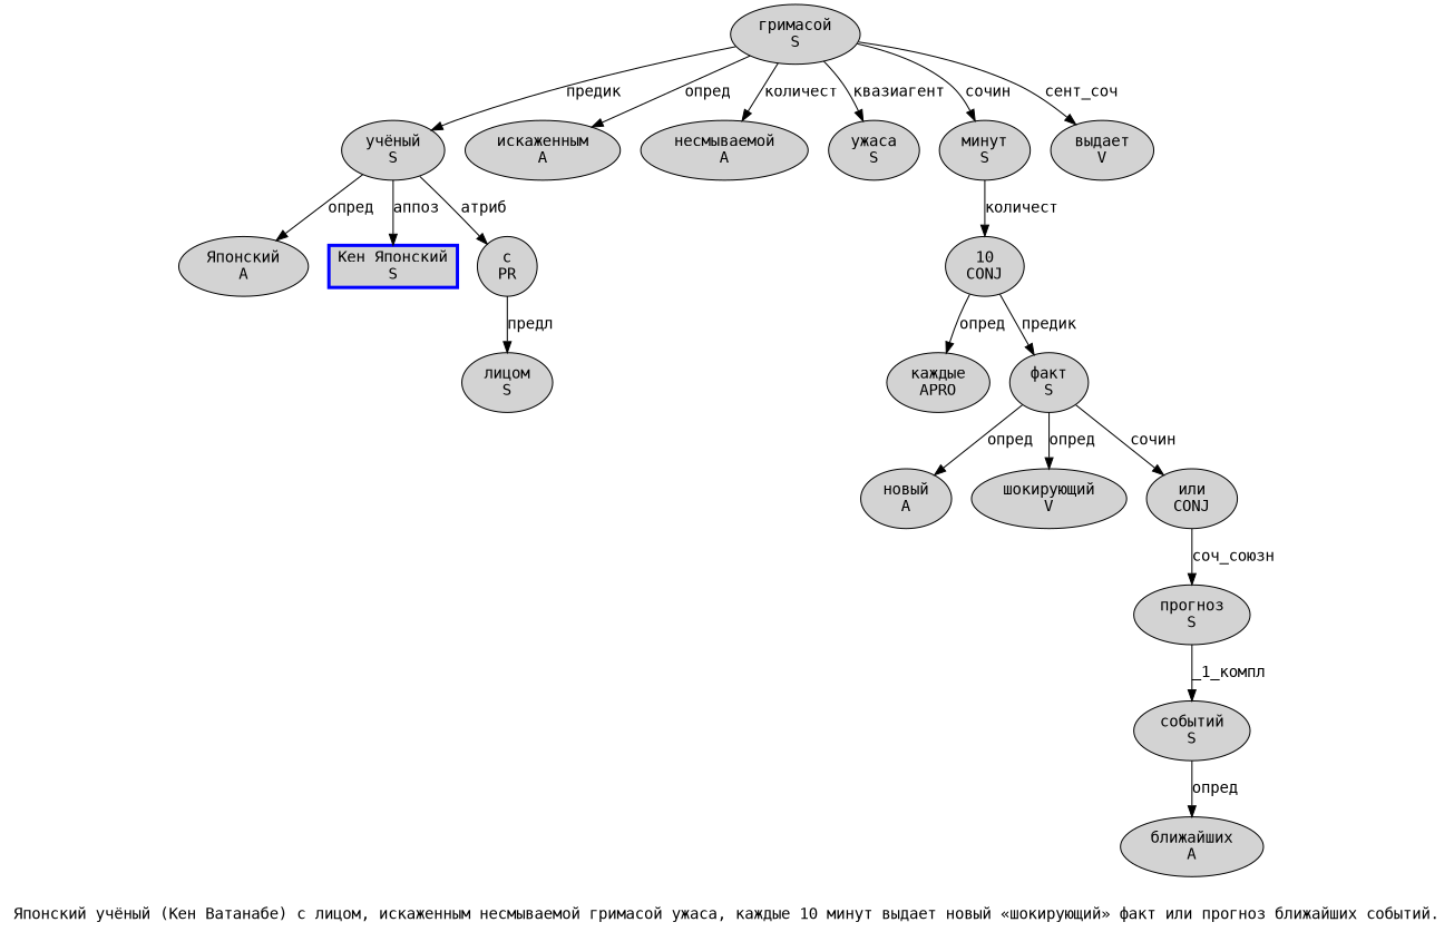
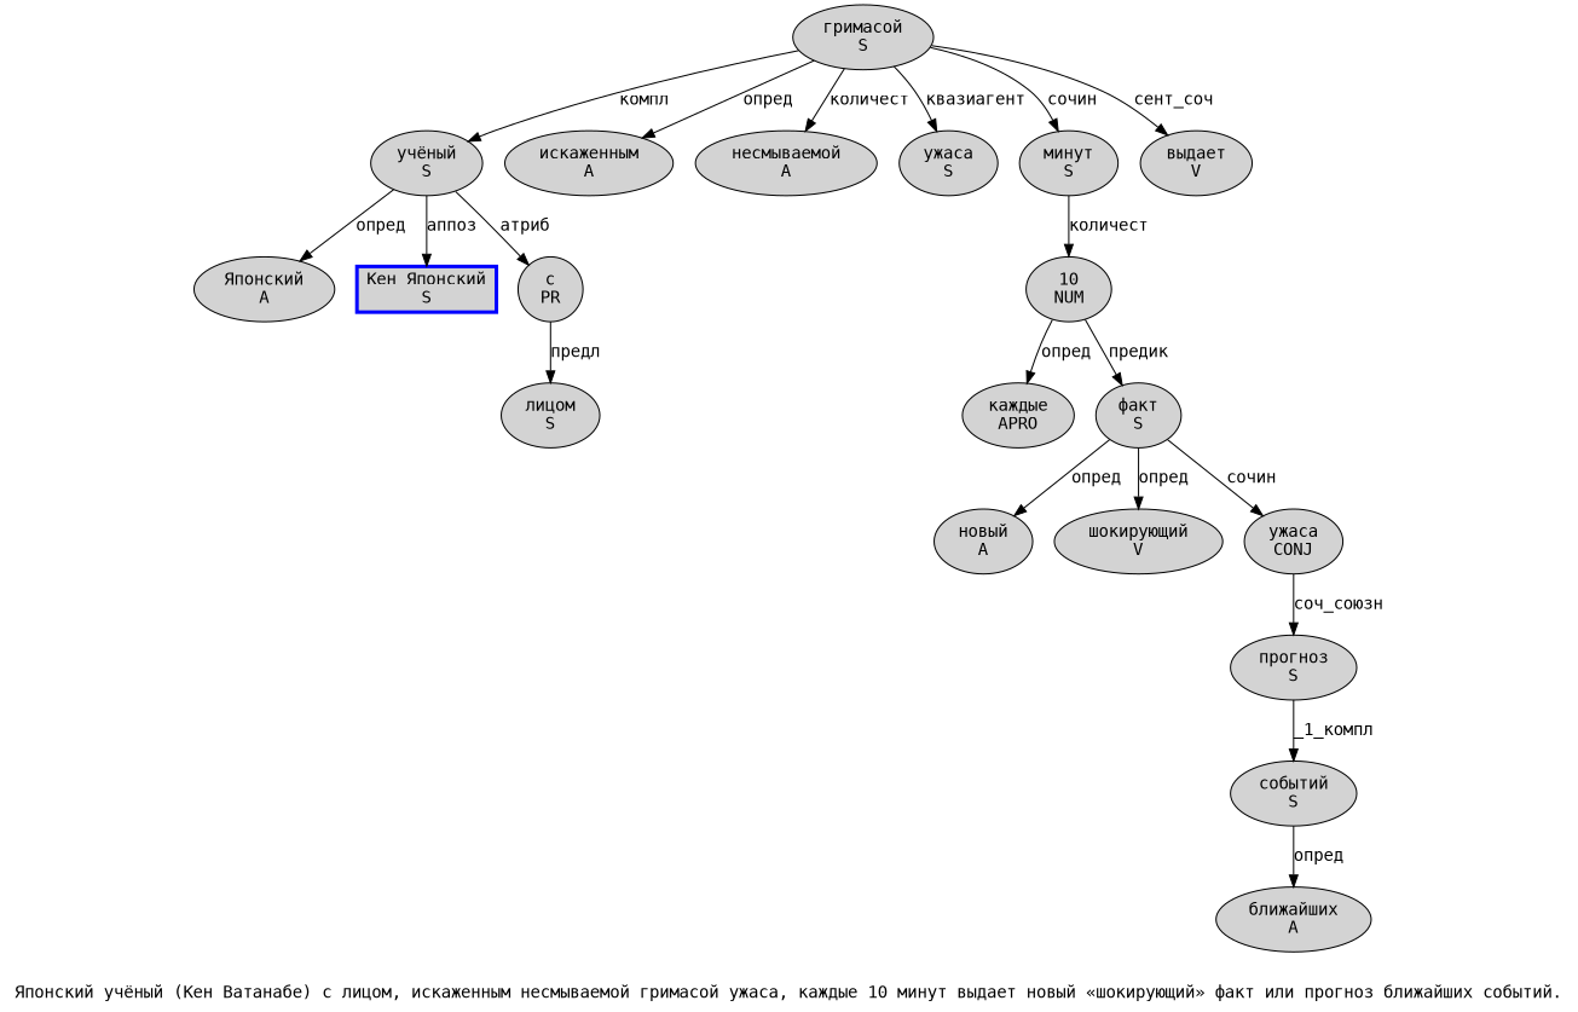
  digraph {
    fontname="DejaVu Sans Mono"
    label="Японский учёный (Кен Ватанабе) с лицом, искаженным несмываемой гримасой ужаса, каждые 10 минут выдает новый «шокирующий» факт или прогноз ближайших событий."
    node [fillcolor=lightgray fontname="DejaVu Sans Mono" penwidth=1 shape=ellipse style=filled]
    edge [fontname="DejaVu Sans Mono"]
    n1 [label="Японский\nA"]
    n2 [label="учёный\nS"]
    n3 [color=blue label="Кен Японский\nS" penwidth=3 shape=box]
    n4 [label="с\nPR"]
    n5 [label="лицом\nS"]
    n6 [label="искаженным\nA"]
    n7 [label="несмываемой\nA"]
    n8 [label="гримасой\nS"]
    n9 [label="ужаса\nS"]
    n10 [label="минут\nS"]
    n11 [label="выдает\nV"]
-   n12 [label="10\nCONJ"]
+   n12 [label="10\nNUM"]
    n13 [label="каждые\nAPRO"]
    n14 [label="факт\nS"]
    n15 [label="новый\nA"]
    n16 [label="шокирующий\nV"]
-   n17 [label="или\nCONJ"]
+   n17 [label="ужаса\nCONJ"]
    n18 [label="прогноз\nS"]
    n19 [label="событий\nS"]
    n20 [label="ближайших\nA"]
    n2 -> n1 [label="опред"]
    n2 -> n3 [label="аппоз"]
    n2 -> n4 [label="атриб"]
    n4 -> n5 [label="предл"]
-   n8 -> n2 [label="предик"]
+   n8 -> n2 [label="компл"]
    n8 -> n6 [label="опред"]
    n8 -> n7 [label="количест"]
    n8 -> n9 [label="квазиагент"]
    n8 -> n10 [label="сочин"]
    n8 -> n11 [label="сент_соч"]
    n10 -> n12 [label="количест"]
    n12 -> n13 [label="опред"]
    n12 -> n14 [label="предик"]
    n14 -> n15 [label="опред"]
    n14 -> n16 [label="опред"]
    n14 -> n17 [label="сочин"]
    n17 -> n18 [label="соч_союзн"]
    n18 -> n19 [label="_1_компл"]
    n19 -> n20 [label="опред"]
  }
